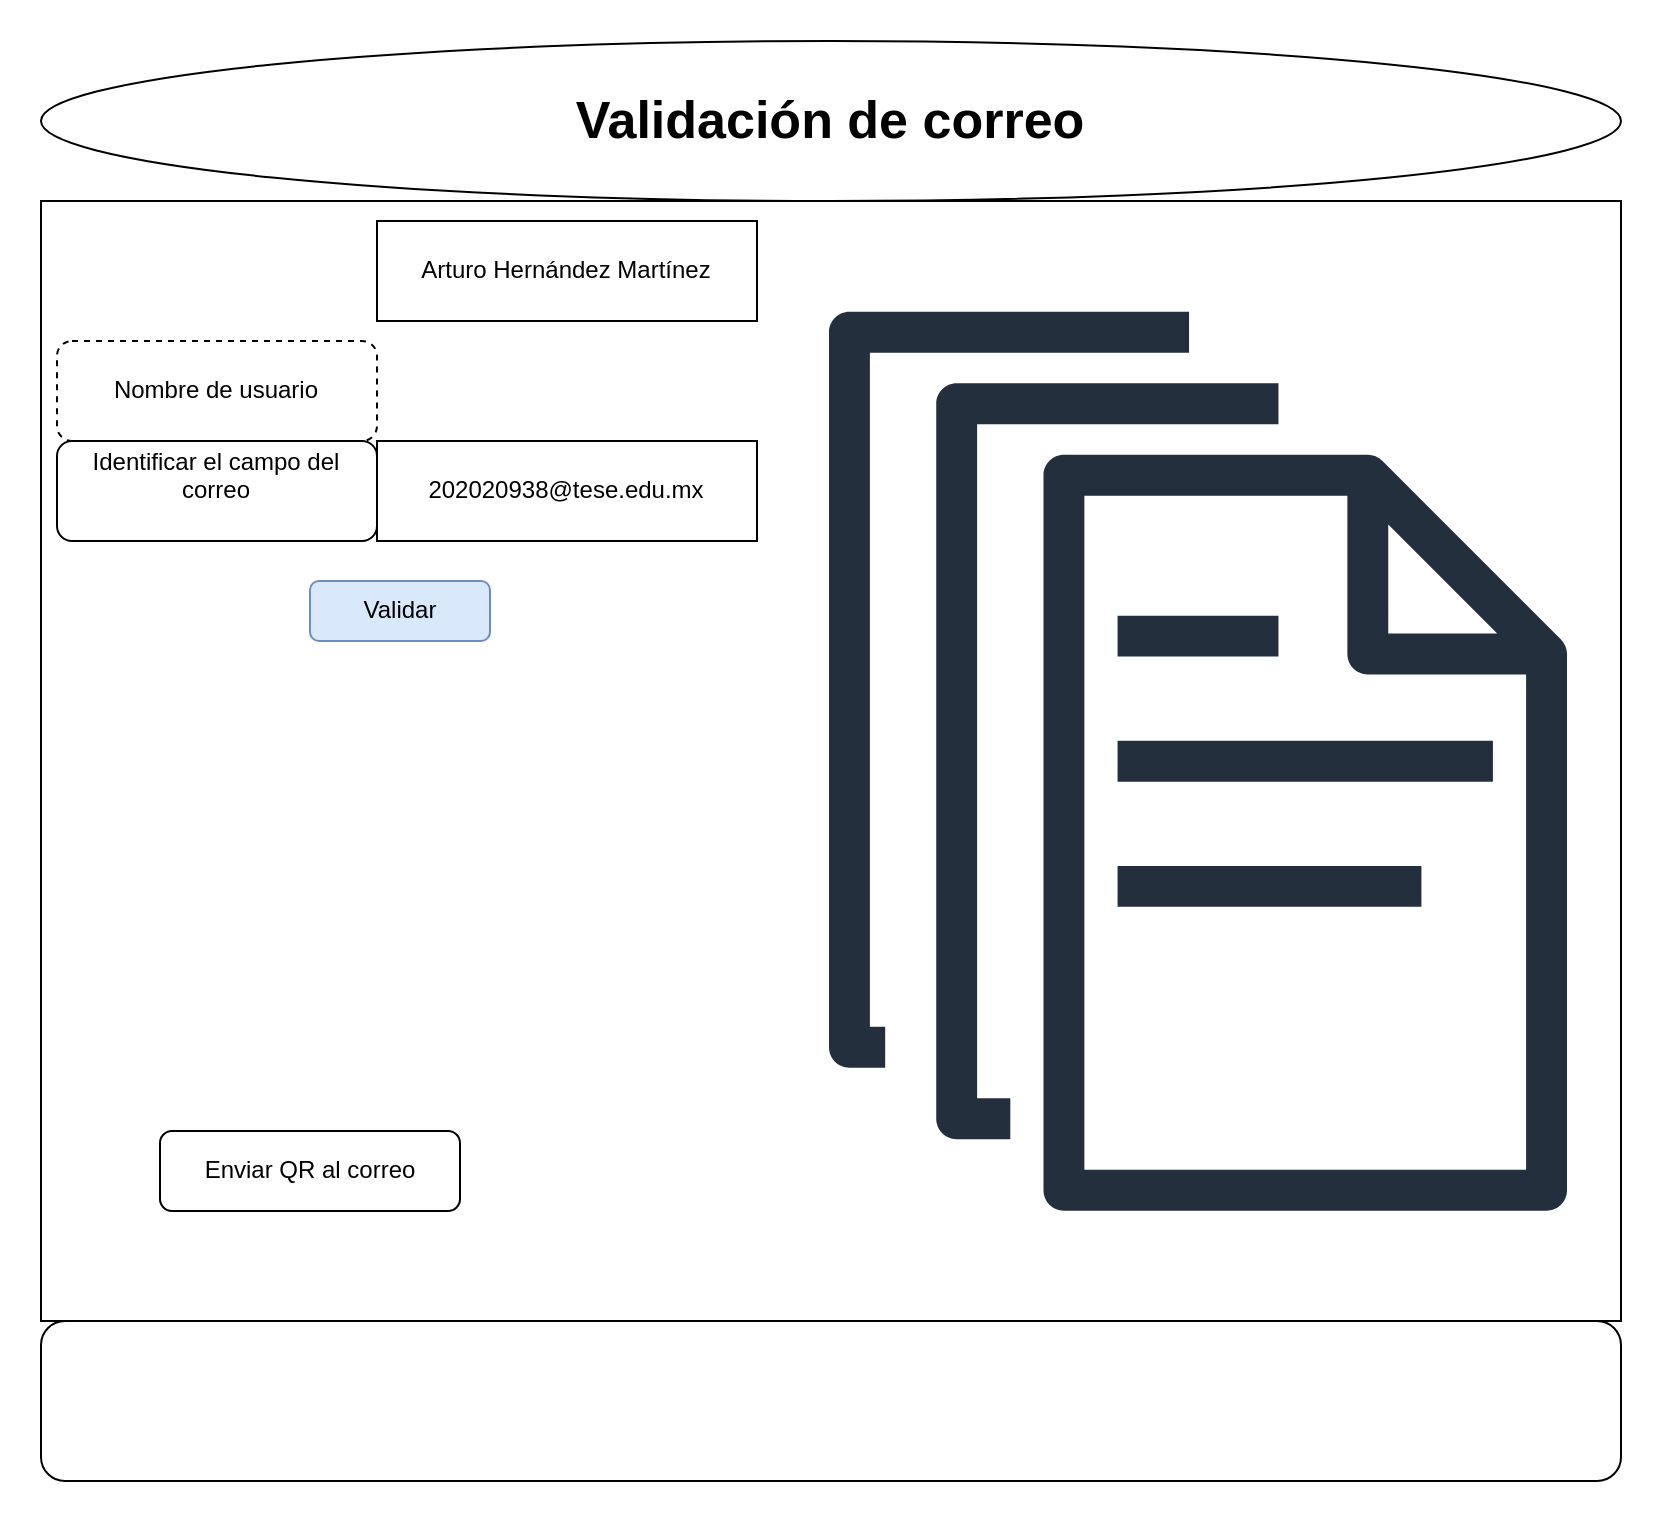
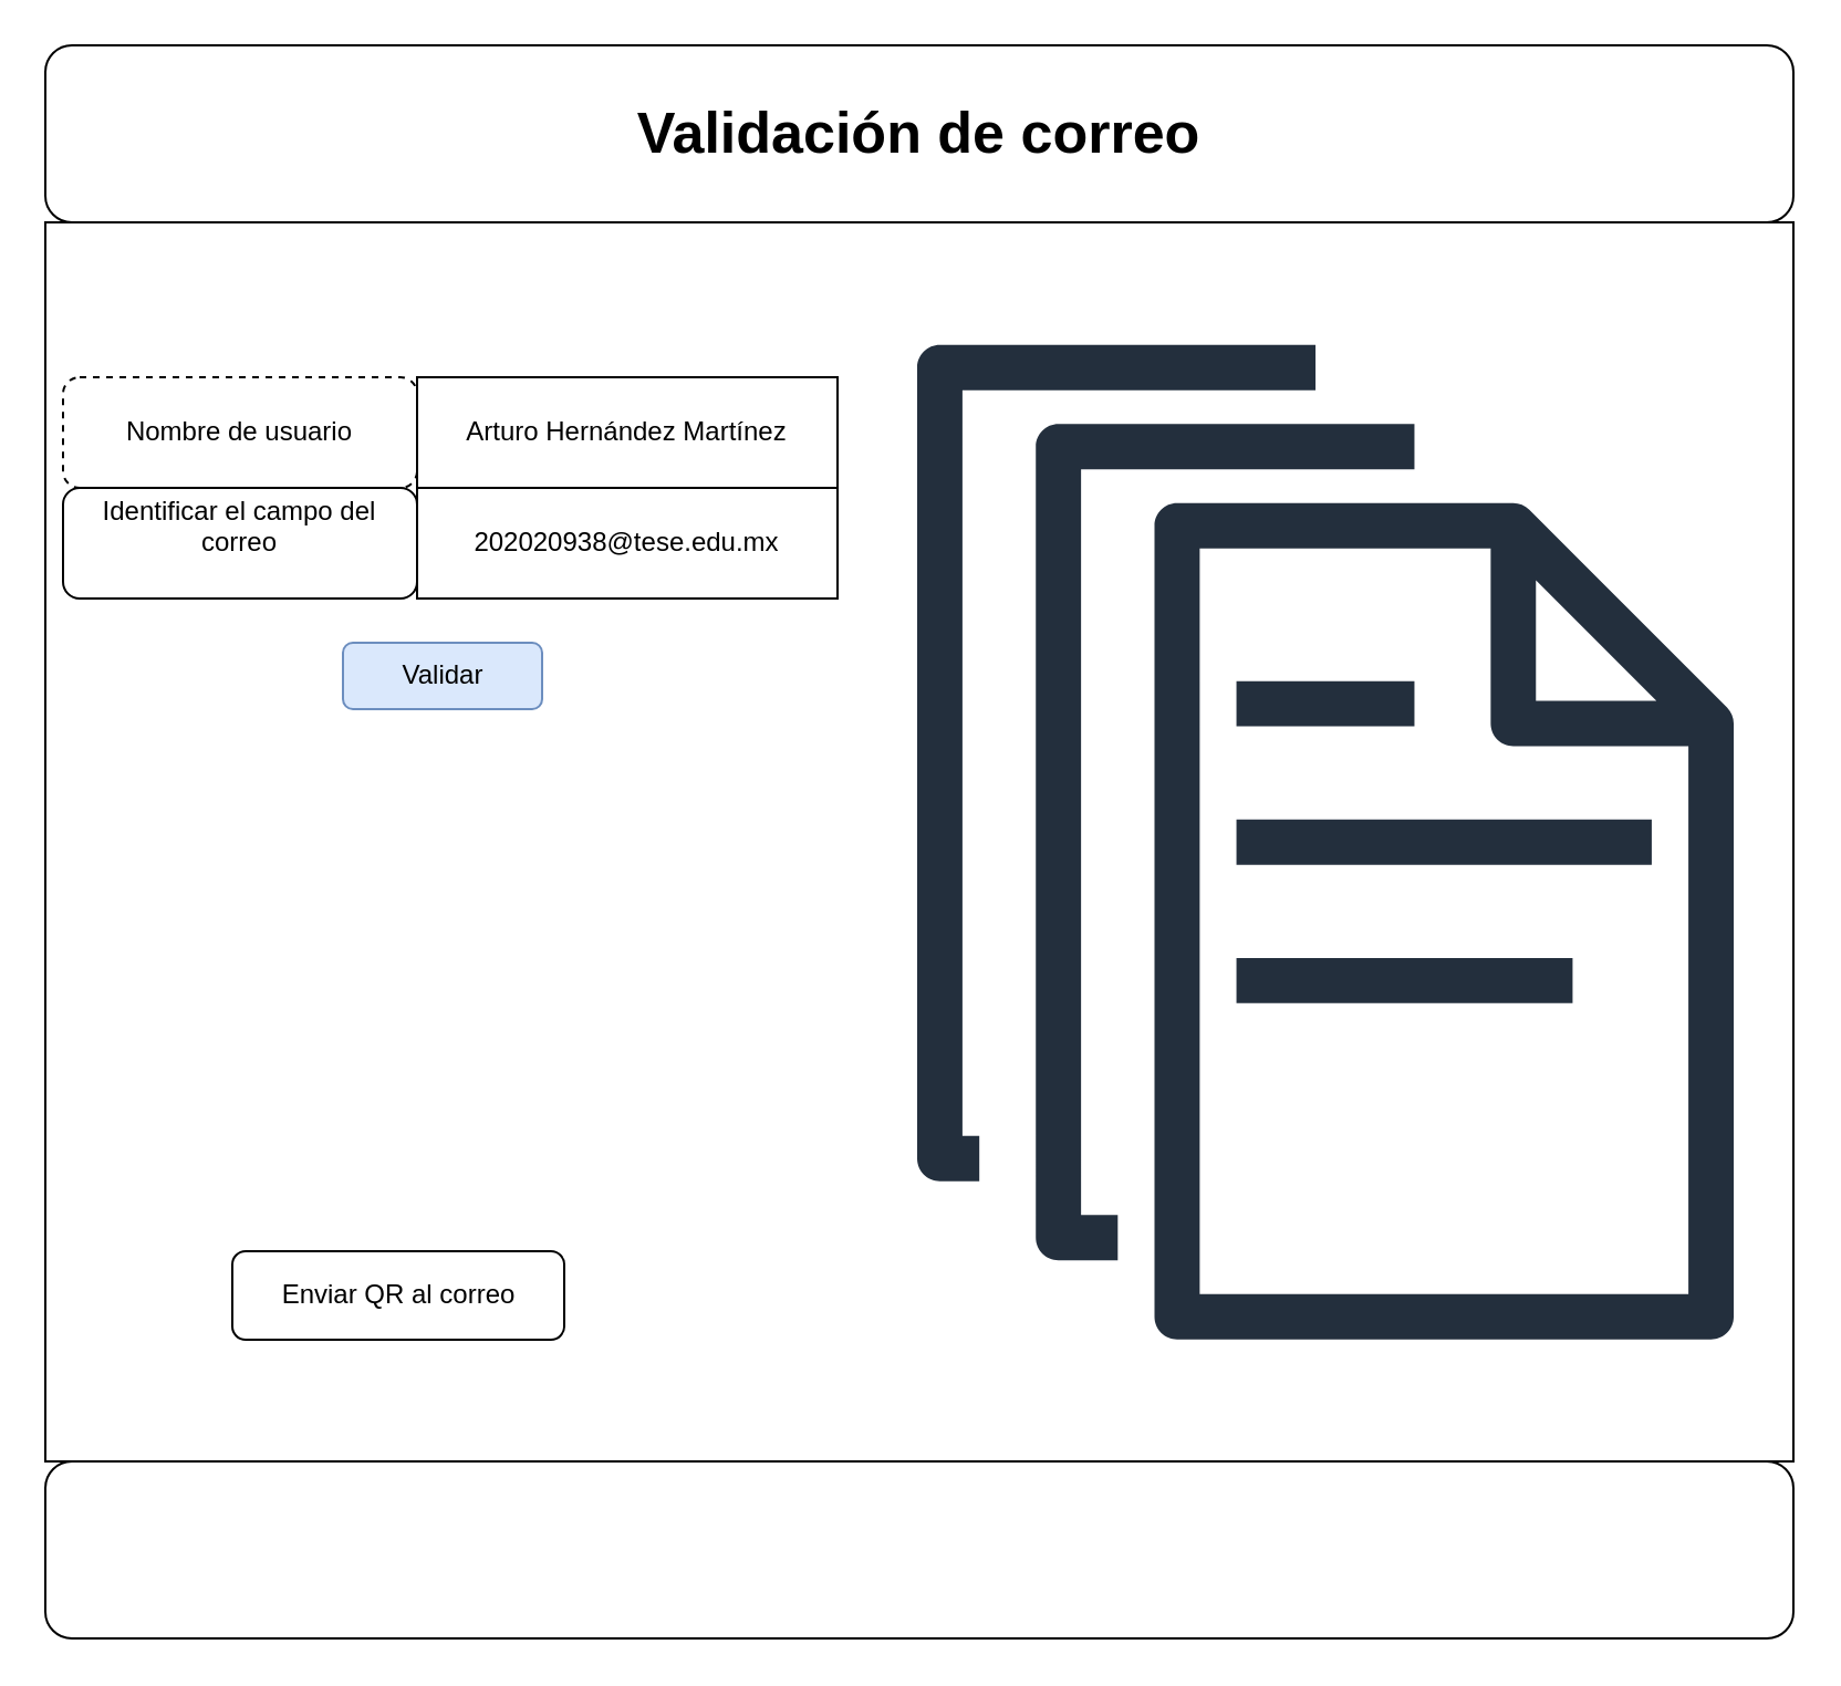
  <mxCell id="0" />
  <mxCell id="1" parent="0" />
- <mxCell id="2" value="&lt;h1&gt;&lt;font style=&quot;font-size: 26px;&quot;&gt;Validación de correo&lt;/font&gt;&lt;/h1&gt;" style="ellipse;whiteSpace=wrap;html=1;movable=0;resizable=0;rotatable=0;deletable=0;editable=0;locked=1;connectable=0;" parent="1" vertex="1"><mxGeometry x="20" width="790" height="80" as="geometry" y="20" /></mxCell>
+ <mxCell id="2" value="&lt;h1&gt;&lt;font style=&quot;font-size: 26px;&quot;&gt;Validación de correo&lt;/font&gt;&lt;/h1&gt;" style="rounded=1;whiteSpace=wrap;html=1;movable=0;resizable=0;rotatable=0;deletable=0;editable=0;locked=1;connectable=0;" parent="1" vertex="1"><mxGeometry x="20" width="790" height="80" as="geometry" y="20" /></mxCell>
  <mxCell id="3" value="" style="rounded=0;whiteSpace=wrap;html=1;movable=0;resizable=0;rotatable=0;deletable=0;editable=0;locked=1;connectable=0;" parent="1" vertex="1"><mxGeometry x="20" y="100" width="790" height="560" as="geometry" /></mxCell>
  <mxCell id="4" value="" style="rounded=1;whiteSpace=wrap;html=1;movable=0;resizable=0;rotatable=0;deletable=0;editable=0;locked=1;connectable=0;" parent="1" vertex="1"><mxGeometry x="20" y="660" width="790" height="80" as="geometry" /></mxCell>
  <mxCell id="5" value="&lt;div&gt;Nombre de usuario&lt;/div&gt;" style="rounded=1;whiteSpace=wrap;html=1;align=center;dashed=1;" parent="1" vertex="1"><mxGeometry x="28" y="170" width="160" height="50" as="geometry" /></mxCell>
- <mxCell id="6" value="Arturo Hernández Martínez" style="rounded=0;whiteSpace=wrap;html=1;" parent="1" vertex="1"><mxGeometry x="188" y="110" width="190" height="50" as="geometry" /></mxCell>
+ <mxCell id="6" value="Arturo Hernández Martínez" style="rounded=0;whiteSpace=wrap;html=1;" parent="1" vertex="1"><mxGeometry x="188" y="170" width="190" height="50" as="geometry" /></mxCell>
  <mxCell id="7" value="" style="sketch=0;outlineConnect=0;fontColor=#232F3E;gradientColor=none;fillColor=#232F3D;strokeColor=none;dashed=0;verticalLabelPosition=bottom;verticalAlign=top;align=center;html=1;fontSize=12;fontStyle=0;aspect=fixed;pointerEvents=1;shape=mxgraph.aws4.documents;" parent="1" vertex="1"><mxGeometry x="414" y="155.27" width="369" height="449.73" as="geometry" /></mxCell>
  <mxCell id="8" value="" style="shape=image;html=1;verticalAlign=top;verticalLabelPosition=bottom;labelBackgroundColor=#ffffff;imageAspect=0;aspect=fixed;image=https://cdn1.iconfinder.com/data/icons/iconoir-vol-3/24/qr-code-128.png" parent="1" vertex="1"><mxGeometry x="80" y="340" width="199" height="199" as="geometry" /></mxCell>
- <mxCell id="9" value="Enviar QR al correo" style="rounded=1;whiteSpace=wrap;html=1;" parent="1" vertex="1"><mxGeometry x="79.5" y="565" width="150" height="40" as="geometry" /></mxCell>
+ <mxCell id="9" value="Enviar QR al correo" style="rounded=1;whiteSpace=wrap;html=1;" parent="1" vertex="1"><mxGeometry x="104.5" y="565" width="150" height="40" as="geometry" /></mxCell>
  <mxCell id="10" value="&lt;div&gt;Identificar el campo del correo&lt;/div&gt;&lt;div&gt;&lt;br&gt;&lt;/div&gt;" style="rounded=1;whiteSpace=wrap;html=1;align=center;" vertex="1" parent="1"><mxGeometry x="28" y="220" width="160" height="50" as="geometry" /></mxCell>
  <mxCell id="11" value="202020938@tese.edu.mx" style="rounded=0;whiteSpace=wrap;html=1;" vertex="1" parent="1"><mxGeometry x="188" y="220" width="190" height="50" as="geometry" /></mxCell>
  <mxCell id="12" value="Validar" style="rounded=1;whiteSpace=wrap;html=1;fillColor=#dae8fc;strokeColor=#6c8ebf;" vertex="1" parent="1"><mxGeometry x="154.5" y="290" width="90" height="30" as="geometry" /></mxCell>
